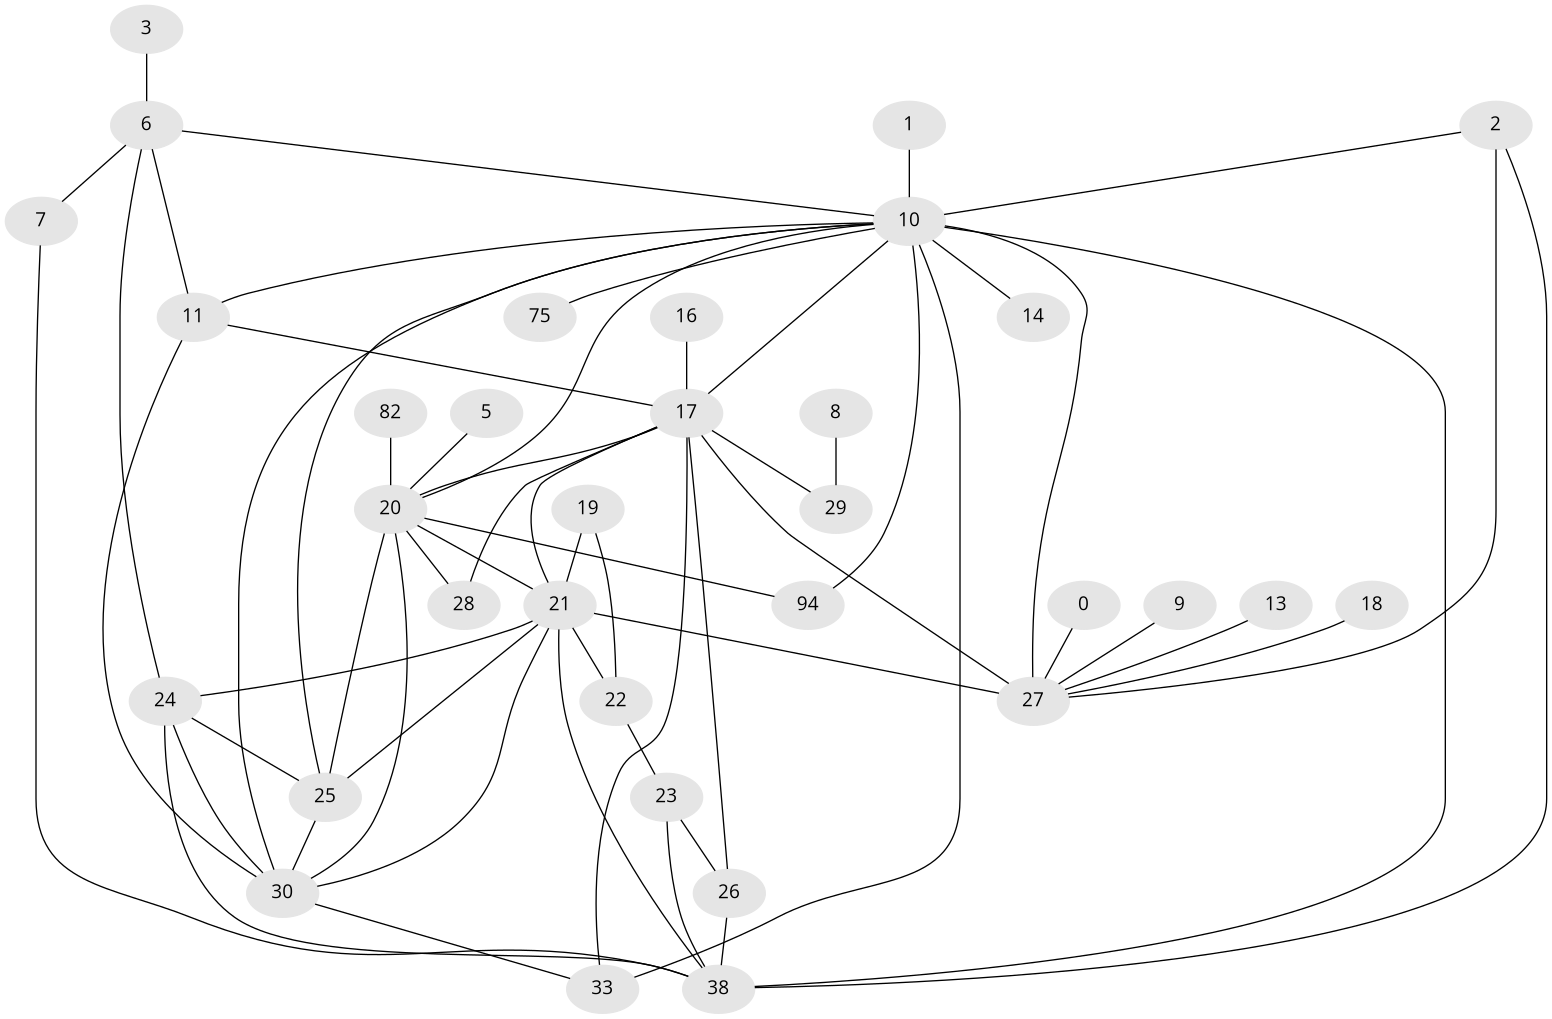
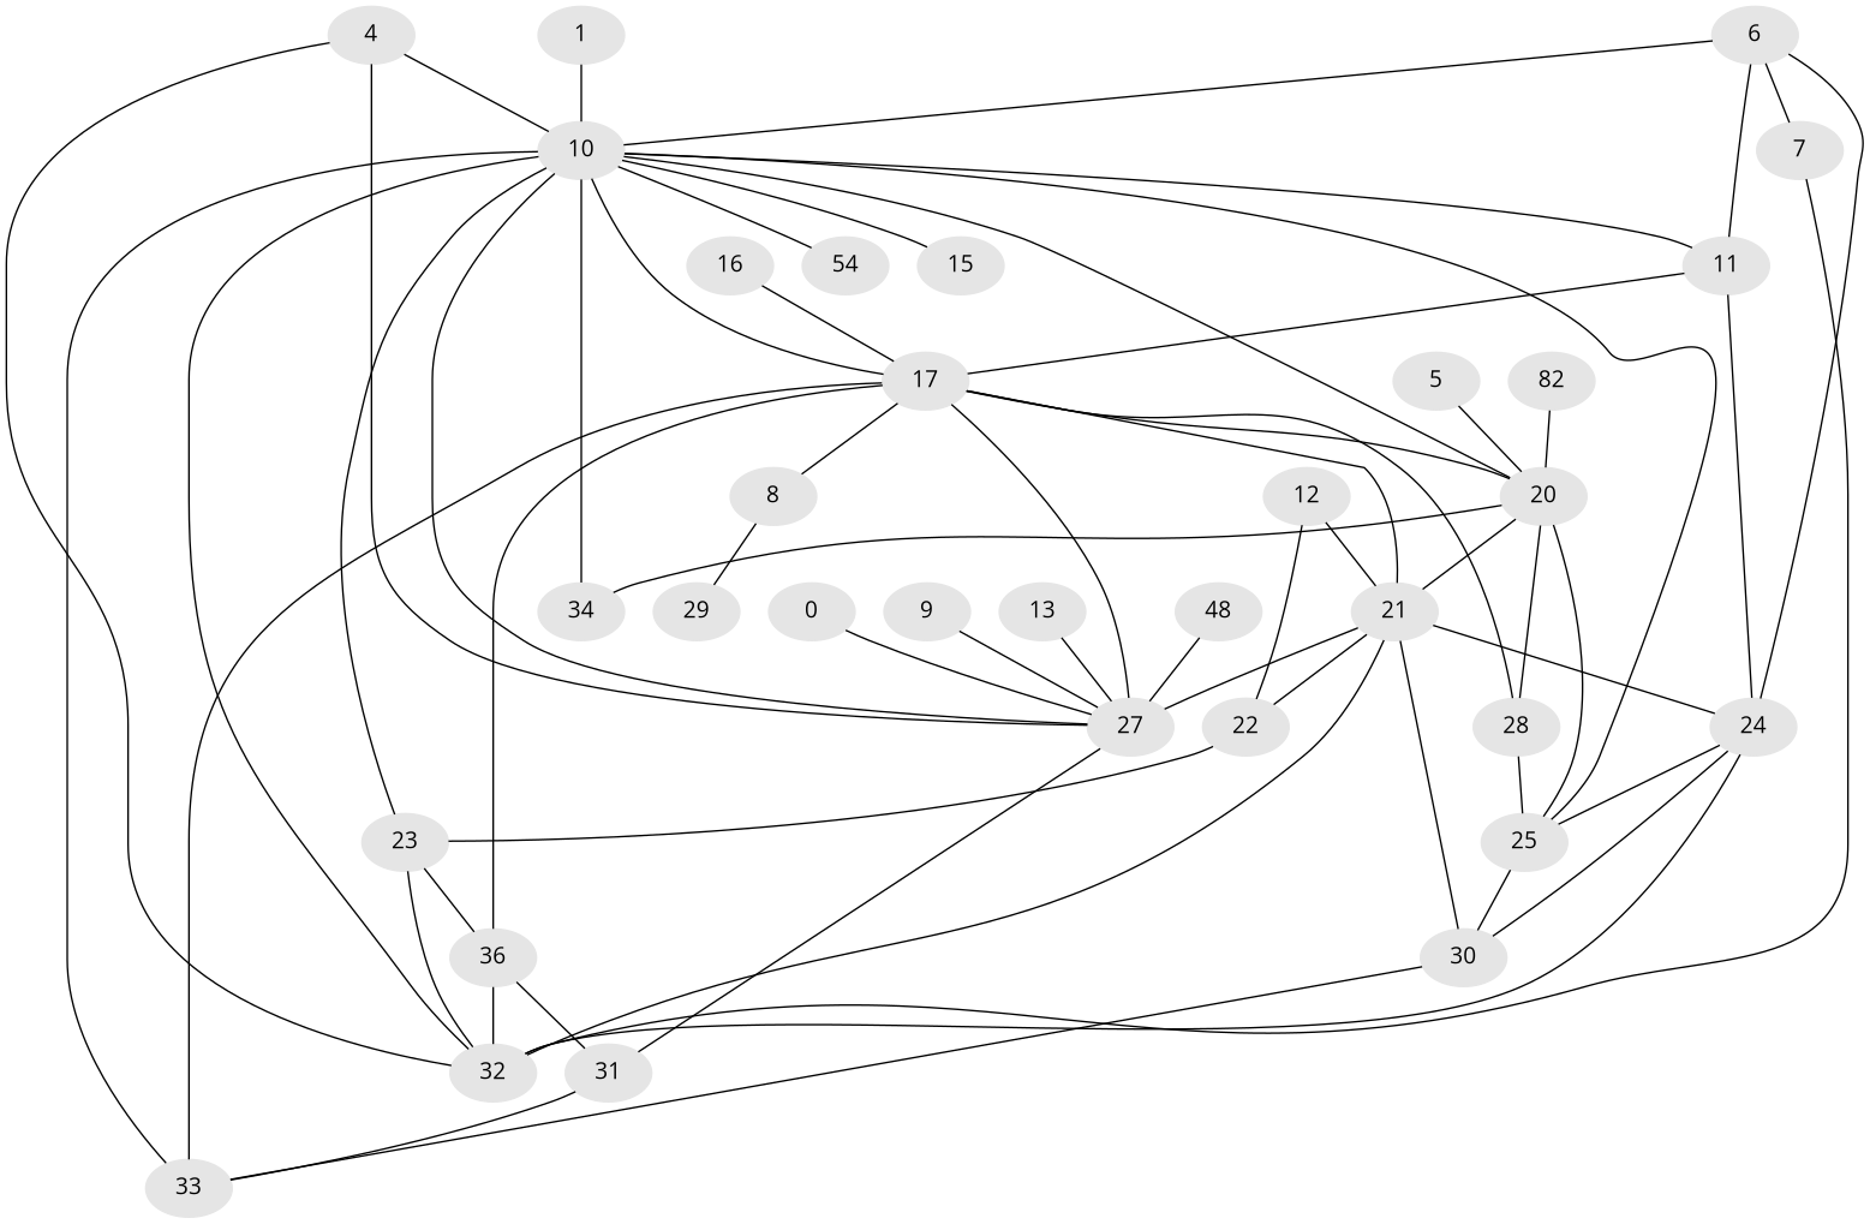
  graph {
    fontname="Open Sans"
    node [color=gray90 fontname="Open Sans" style=filled]
    edge [fontname="Open Sans" weight=1.0]
    1
    10
    27
-   32 [label=38]
+   32
    20
    11
-   14
-   15 [label=75]
+   14 [label=54]
+   15
    17
    25
    30
    33
-   34 [label=94]
+   34
    n14 [label=0]
-   3
+   31
    6
    7
    24
-   4 [label=2]
+   4
    5
    21
    28
    8
    29
    9
-   26
+   26 [label=36]
    n28 [label=82]
    13
    16
    22
-   18
-   19
+   18 [label=48]
+   19 [label=12]
    23
    1 -- 10
    10 -- 27
    10 -- 32
    10 -- 20
    10 -- 11
    10 -- 14
    10 -- 15
    10 -- 17
    10 -- 25
-   10 -- 30 [weight=2.0]
+   10 -- 23 [weight=2.0]
    10 -- 33 [weight=2.0]
    10 -- 34 [weight=3.0]
+   27 -- 31
    20 -- 25
-   20 -- 30
    20 -- 34
    20 -- 21 [weight=2.0]
    20 -- 28
    11 -- 17
-   11 -- 30
+   11 -- 24
    17 -- 27
    17 -- 20
    17 -- 33
    17 -- 21
    17 -- 28
-   17 -- 29
+   17 -- 8
    17 -- 26
    25 -- 30
    30 -- 33
    n14 -- 27
-   3 -- 6
+   31 -- 33
    6 -- 10
    6 -- 11
    6 -- 7
    6 -- 24
    7 -- 32
    24 -- 32
    24 -- 25
    24 -- 30
    4 -- 10
    4 -- 27
    4 -- 32
    5 -- 20
    21 -- 27 [weight=4.0]
    21 -- 32
-   21 -- 25 [weight=2.0]
+   28 -- 25 [weight=2.0]
    21 -- 30
    21 -- 24
    21 -- 22
    8 -- 29
    9 -- 27
    26 -- 32 [weight=2.0]
+   26 -- 31
    n28 -- 20
    13 -- 27
    16 -- 17
    22 -- 23
    18 -- 27
    19 -- 21
    19 -- 22
    23 -- 32
    23 -- 26
  }
